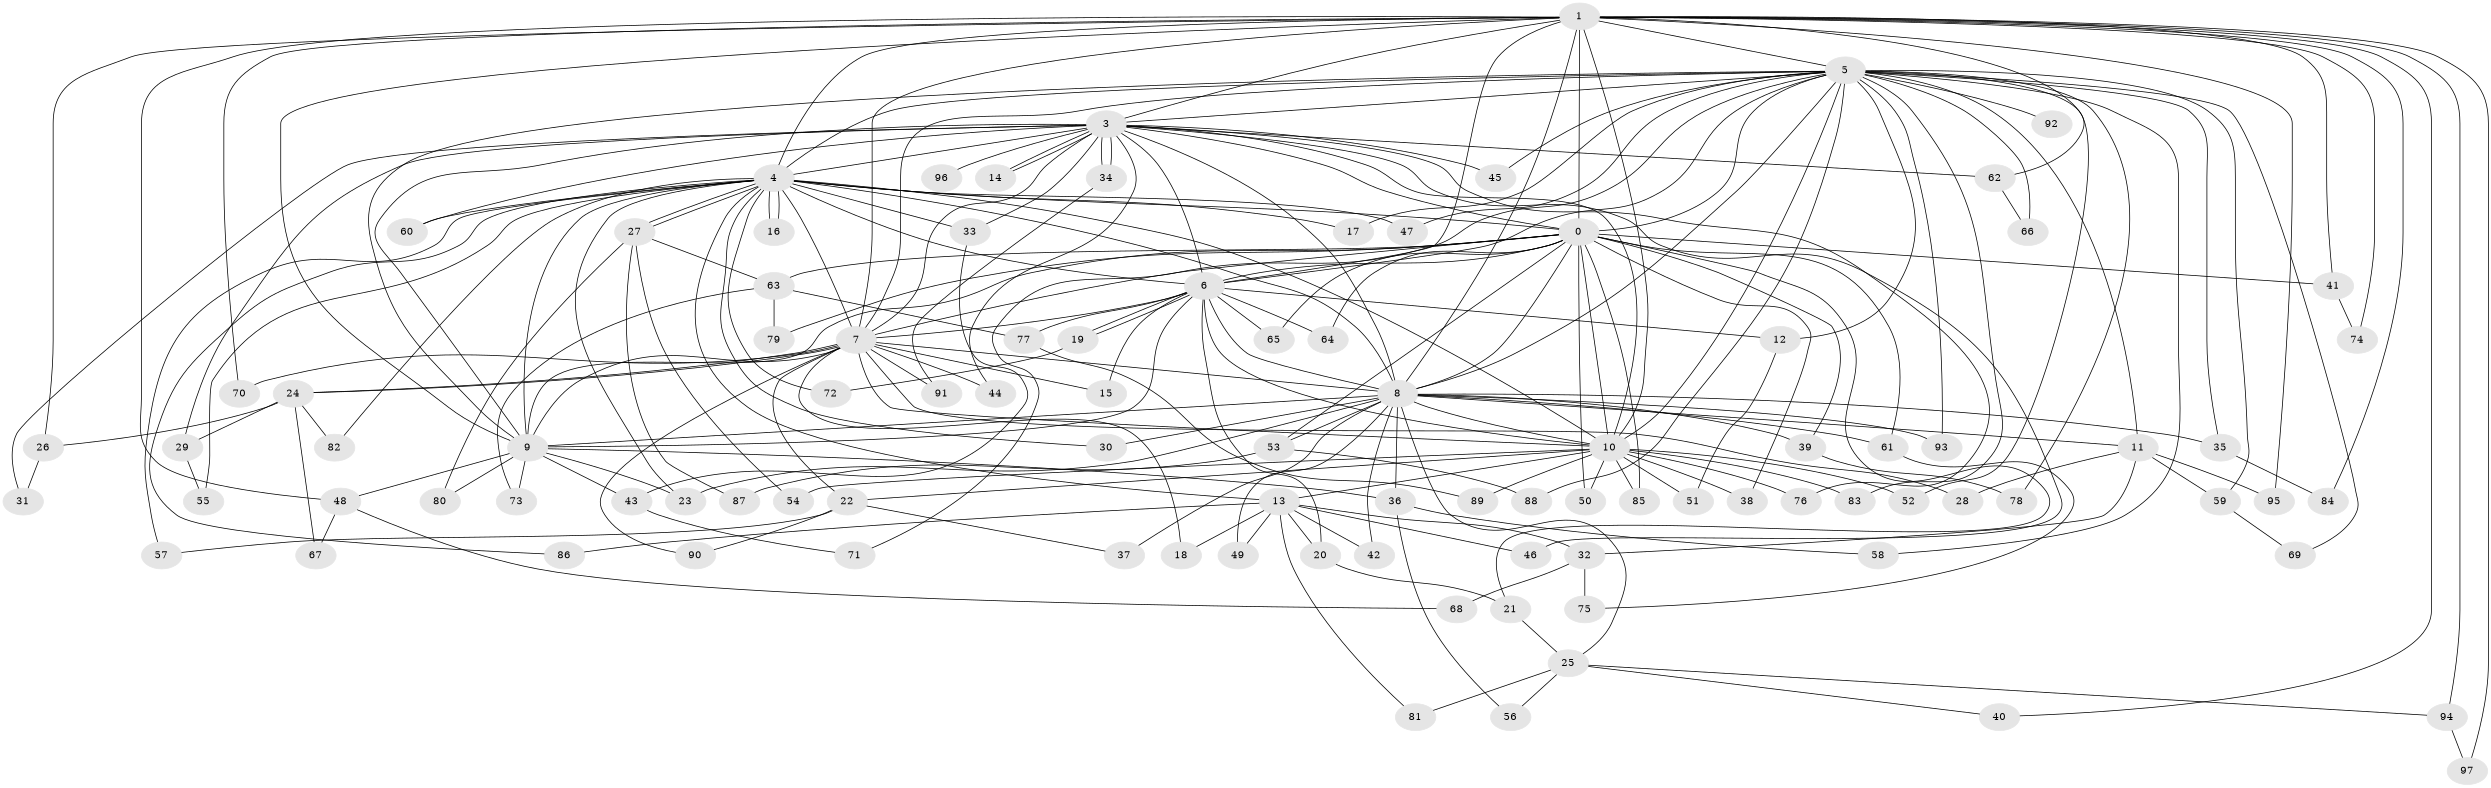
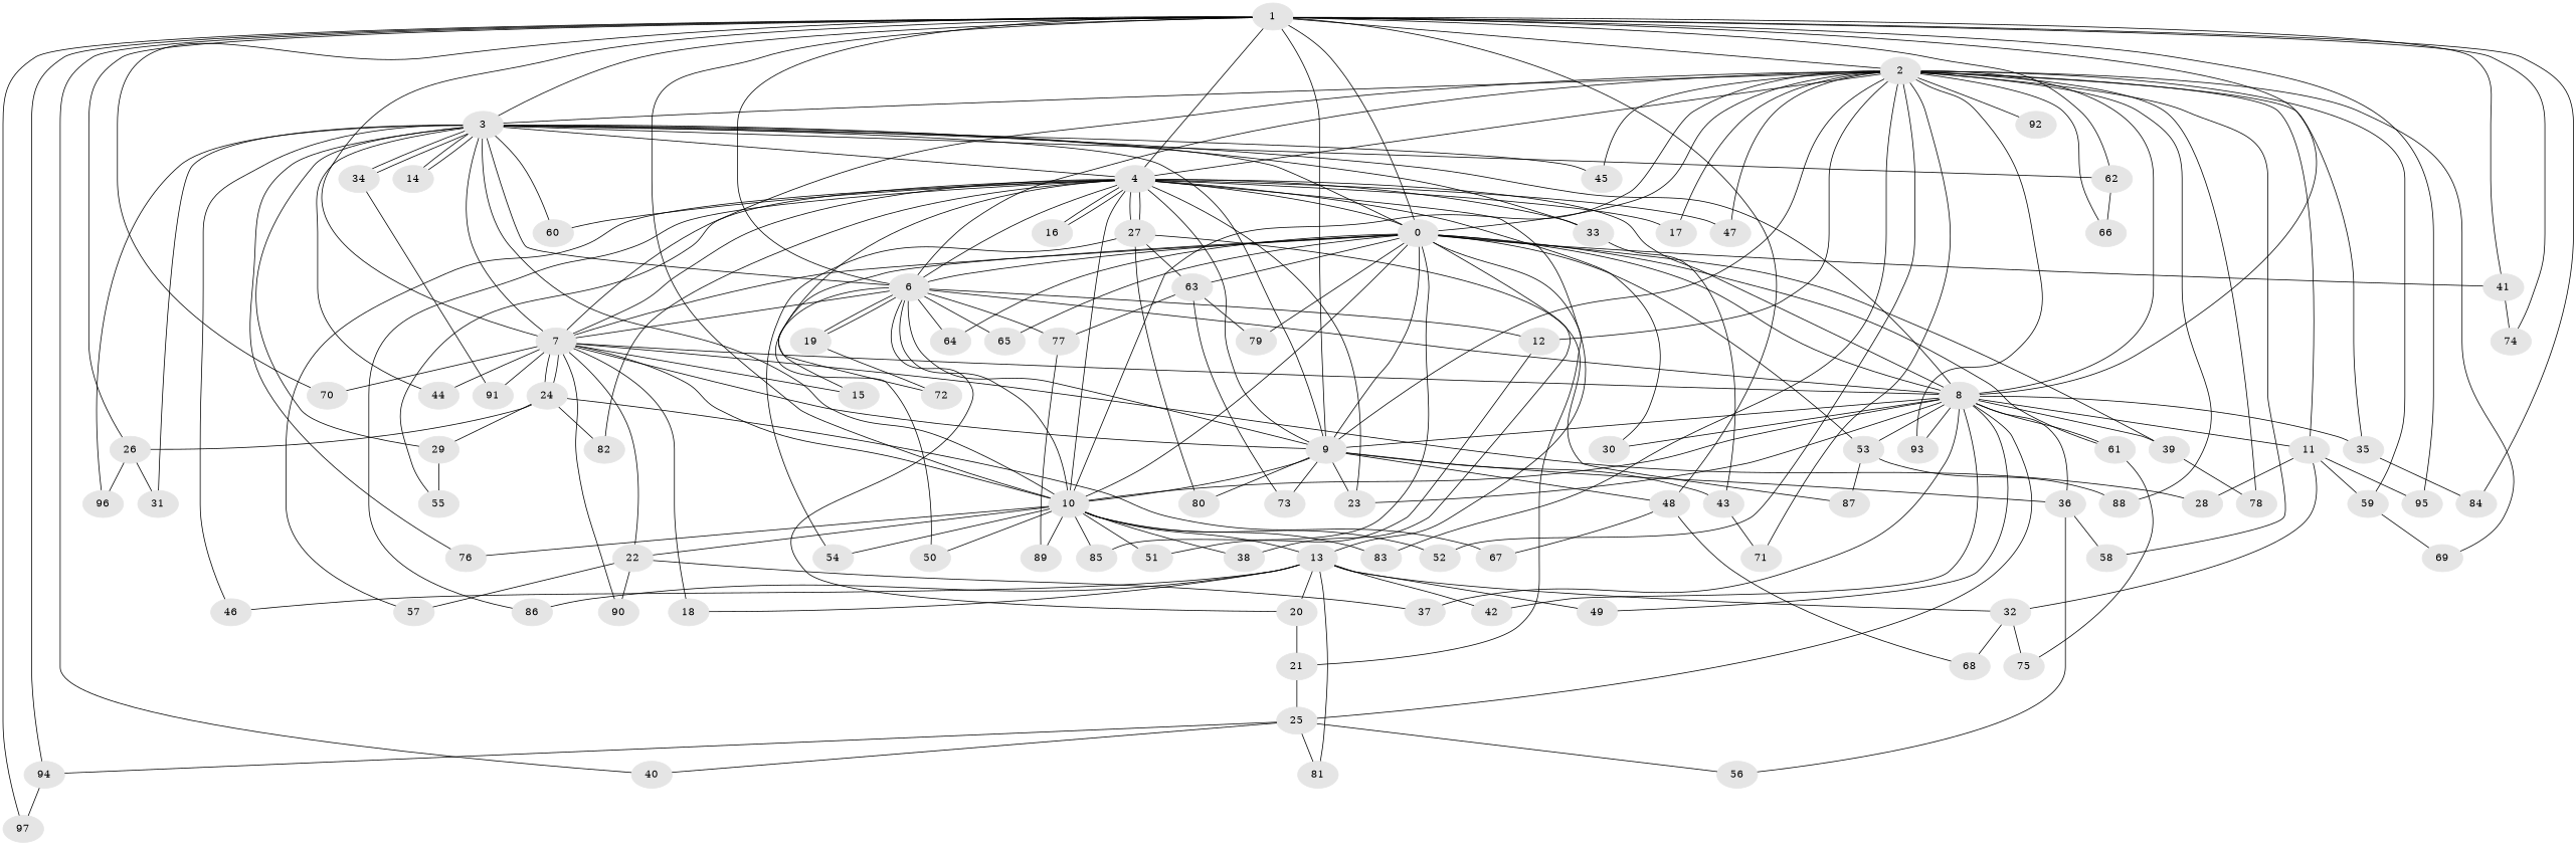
  graph {
    node [color=gray90 style=filled]
    1
-   2 [label=5]
+   2
    3
    4
    n5 [label=0]
    6
    7
    8
    9
    10
    26
    40
    41
    48
    62
    70
    74
    84
    94
    95
    97
    11
    12
    17
    35
    45
    47
    52
    58
    59
    66
    69
    71
    78
    83
    88
    92
    93
    14
    29
    31
    33
    34
    44
    46
    60
    76
    96
    13
    16
    23
    27
    30
    55
    57
    72
    82
    86
    21
    38
    39
    50
    53
    61
    63
    64
    65
    79
    85
    15
    19
    20
    77
    18
    22
    24
    28
    90
    91
    25
    36
    37
    42
    49
    43
    73
    80
    51
    54
    89
    67
    68
    32
    81
    87
    75
    56
    1 -- 2
    1 -- 3
    1 -- 4
    1 -- n5
    1 -- 6
    1 -- 7
    1 -- 8
    1 -- 9
    1 -- 10
    1 -- 26
    1 -- 40
    1 -- 41
    1 -- 48
    1 -- 62
    1 -- 70
    1 -- 74
    1 -- 84
    1 -- 94
    1 -- 95
    1 -- 97
    2 -- 3
    2 -- 4
    2 -- n5
    2 -- 6
    2 -- 7
    2 -- 8
    2 -- 9
    2 -- 10
    2 -- 11
    2 -- 12
    2 -- 17
    2 -- 35
    2 -- 45
    2 -- 47
    2 -- 52
    2 -- 58
    2 -- 59
    2 -- 66
    2 -- 69
    2 -- 71
    2 -- 78
    2 -- 83
    2 -- 88
    2 -- 92
    2 -- 93
    3 -- 4
    3 -- n5
    3 -- 6
    3 -- 7
    3 -- 8
    3 -- 9
    3 -- 10
    3 -- 62
    3 -- 45
    3 -- 14
    3 -- 14
    3 -- 29
    3 -- 31
    3 -- 33
    3 -- 34
    3 -- 34
    3 -- 44
    3 -- 46
    3 -- 60
    3 -- 76
    3 -- 96
    4 -- n5
    4 -- 6
    4 -- 7
    4 -- 8
    4 -- 9
    4 -- 10
    4 -- 17
    4 -- 47
    4 -- 33
    4 -- 60
    4 -- 13
    4 -- 16
    4 -- 16
    4 -- 23
    4 -- 27
    4 -- 27
    4 -- 30
    4 -- 55
    4 -- 57
    4 -- 72
    4 -- 82
    4 -- 86
    n5 -- 6
    n5 -- 7
    n5 -- 8
    n5 -- 9
    n5 -- 10
    n5 -- 41
    n5 -- 21
    n5 -- 38
    n5 -- 39
    n5 -- 50
    n5 -- 53
    n5 -- 61
    n5 -- 63
    n5 -- 64
    n5 -- 65
    n5 -- 79
    n5 -- 85
    6 -- 7
    6 -- 8
    6 -- 9
    6 -- 10
    6 -- 12
    6 -- 64
    6 -- 65
    6 -- 15
    6 -- 19
    6 -- 19
    6 -- 20
    6 -- 77
    7 -- 8
    7 -- 9
    7 -- 10
    7 -- 70
    7 -- 44
    7 -- 15
    7 -- 18
    7 -- 22
    7 -- 24
    7 -- 24
    7 -- 28
    7 -- 90
    7 -- 91
    8 -- 9
    8 -- 10
    8 -- 11
    8 -- 35
    8 -- 93
    8 -- 23
    8 -- 30
    8 -- 39
    8 -- 53
    8 -- 61
    8 -- 25
    8 -- 36
    8 -- 37
    8 -- 42
    8 -- 49
+   9 -- 10
    9 -- 48
    9 -- 23
    9 -- 36
    9 -- 43
    9 -- 73
    9 -- 80
    10 -- 52
    10 -- 83
    10 -- 76
    10 -- 13
    10 -- 38
    10 -- 50
    10 -- 85
    10 -- 22
    10 -- 51
    10 -- 54
    10 -- 89
    26 -- 31
+   26 -- 96
    41 -- 74
    48 -- 67
    48 -- 68
    62 -- 66
    94 -- 97
    11 -- 95
    11 -- 59
    11 -- 28
    11 -- 32
    12 -- 51
    35 -- 84
    59 -- 69
    29 -- 55
    33 -- 43
    34 -- 91
    13 -- 46
    13 -- 86
    13 -- 20
    13 -- 18
    13 -- 42
    13 -- 49
    13 -- 32
    13 -- 81
    27 -- 63
    27 -- 80
    27 -- 54
    27 -- 87
    21 -- 25
    39 -- 78
    53 -- 88
    53 -- 87
    61 -- 75
    63 -- 79
    63 -- 77
    63 -- 73
    19 -- 72
    20 -- 21
    77 -- 89
    22 -- 57
    22 -- 90
    22 -- 37
    24 -- 26
    24 -- 29
    24 -- 82
    24 -- 67
    25 -- 40
    25 -- 94
    25 -- 81
    25 -- 56
    36 -- 58
    36 -- 56
    43 -- 71
    32 -- 68
    32 -- 75
  }
